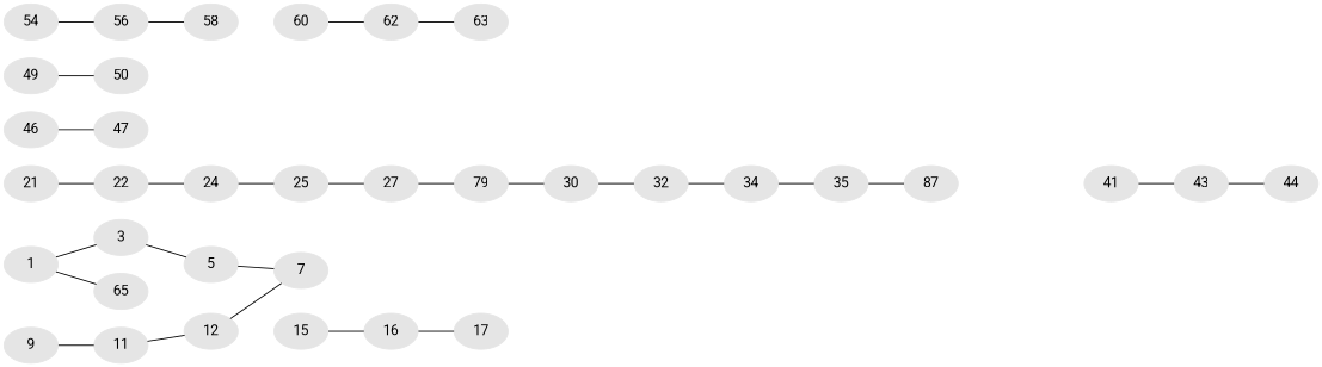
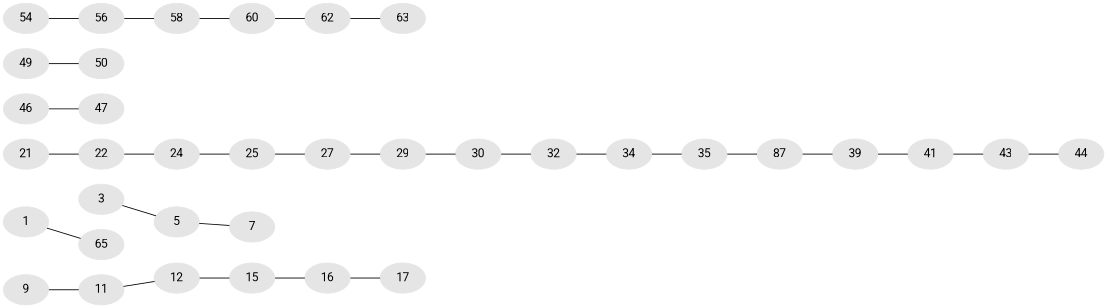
  graph {
    fontname=Roboto
    rankdir=LR
    node [color=gray90 fontname=Roboto style=filled]
    edge [fontname=Roboto]
    1 [super="+2"]
    3 [super="+4"]
    65 [super="+66"]
    5 [super="+6"]
    7 [super="+8"]
    9 [super="+10"]
    11
    12 [super="+13"]
    n9 [label=15 super="+15"]
    16
    17 [super="+18"]
    22 [super="+23"]
    21
    24
    25 [super="+26"]
    27 [super="+28"]
-   29 [label=79]
+   29
    30 [super="+31"]
    32 [super="+33"]
    34
    35 [super="+36"]
    n22 [label=87 super="+38"]
+   39 [super="+40"]
    41 [super="+42"]
    43
    44 [super="+45"]
    47 [super="+48"]
    46
    50 [super="+51"]
    49
    54 [super="+55"]
    56 [super="+57"]
    58 [super="+59"]
    60 [super="+61"]
    62
    63 [super="+64"]
-   1 -- 3
    1 -- 65
    3 -- 5
    5 -- 7
    9 -- 11
    11 -- 12
-   12 -- 7
+   12 -- n9
    n9 -- 16
    16 -- 17
    22 -- 24
    21 -- 22
    24 -- 25
    25 -- 27
    27 -- 29
    29 -- 30
    30 -- 32
    32 -- 34
    34 -- 35
    35 -- n22
+   n22 -- 39
+   39 -- 41
    41 -- 43
    43 -- 44
    46 -- 47
    49 -- 50
    54 -- 56
    56 -- 58
+   58 -- 60
    60 -- 62
    62 -- 63
  }
